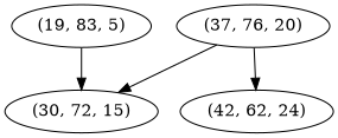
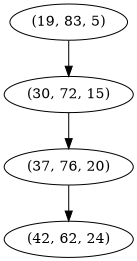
  digraph {
    "(19, 83, 5)"
    "(30, 72, 15)"
    n3 [label="(37, 76, 20)"]
    "(42, 62, 24)"
    "(19, 83, 5)" -> "(30, 72, 15)"
-   n3 -> "(30, 72, 15)"
+   "(30, 72, 15)" -> n3
    n3 -> "(42, 62, 24)"
  }
